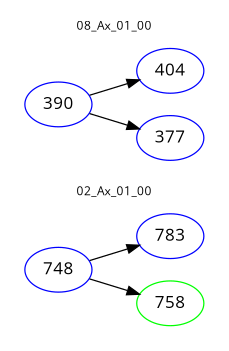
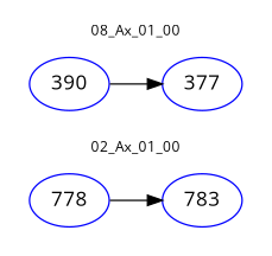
  digraph {
    fontname="Open Sans"
    rankdir=LR
    node [color=blue fontname="Open Sans"]
    edge [color=black fontname="Open Sans"]
-   n1 [label=748]
-   n2 [color=green label=758]
+   n1 [label=778]
    n3 [label=783]
    n4 [label=390]
    n5 [label=377]
-   n6 [label=404]
    subgraph cluster_1 {
      color=white
      fontsize=10
      label="02_Ax_01_00"
      n1
-     n2
      n3
    }
    subgraph cluster_2 {
      color=white
      fontsize=10
      label="08_Ax_01_00"
      n4
      n5
-     n6
    }
-   n1 -> n2
    n1 -> n3
    n4 -> n5
-   n4 -> n6
  }
